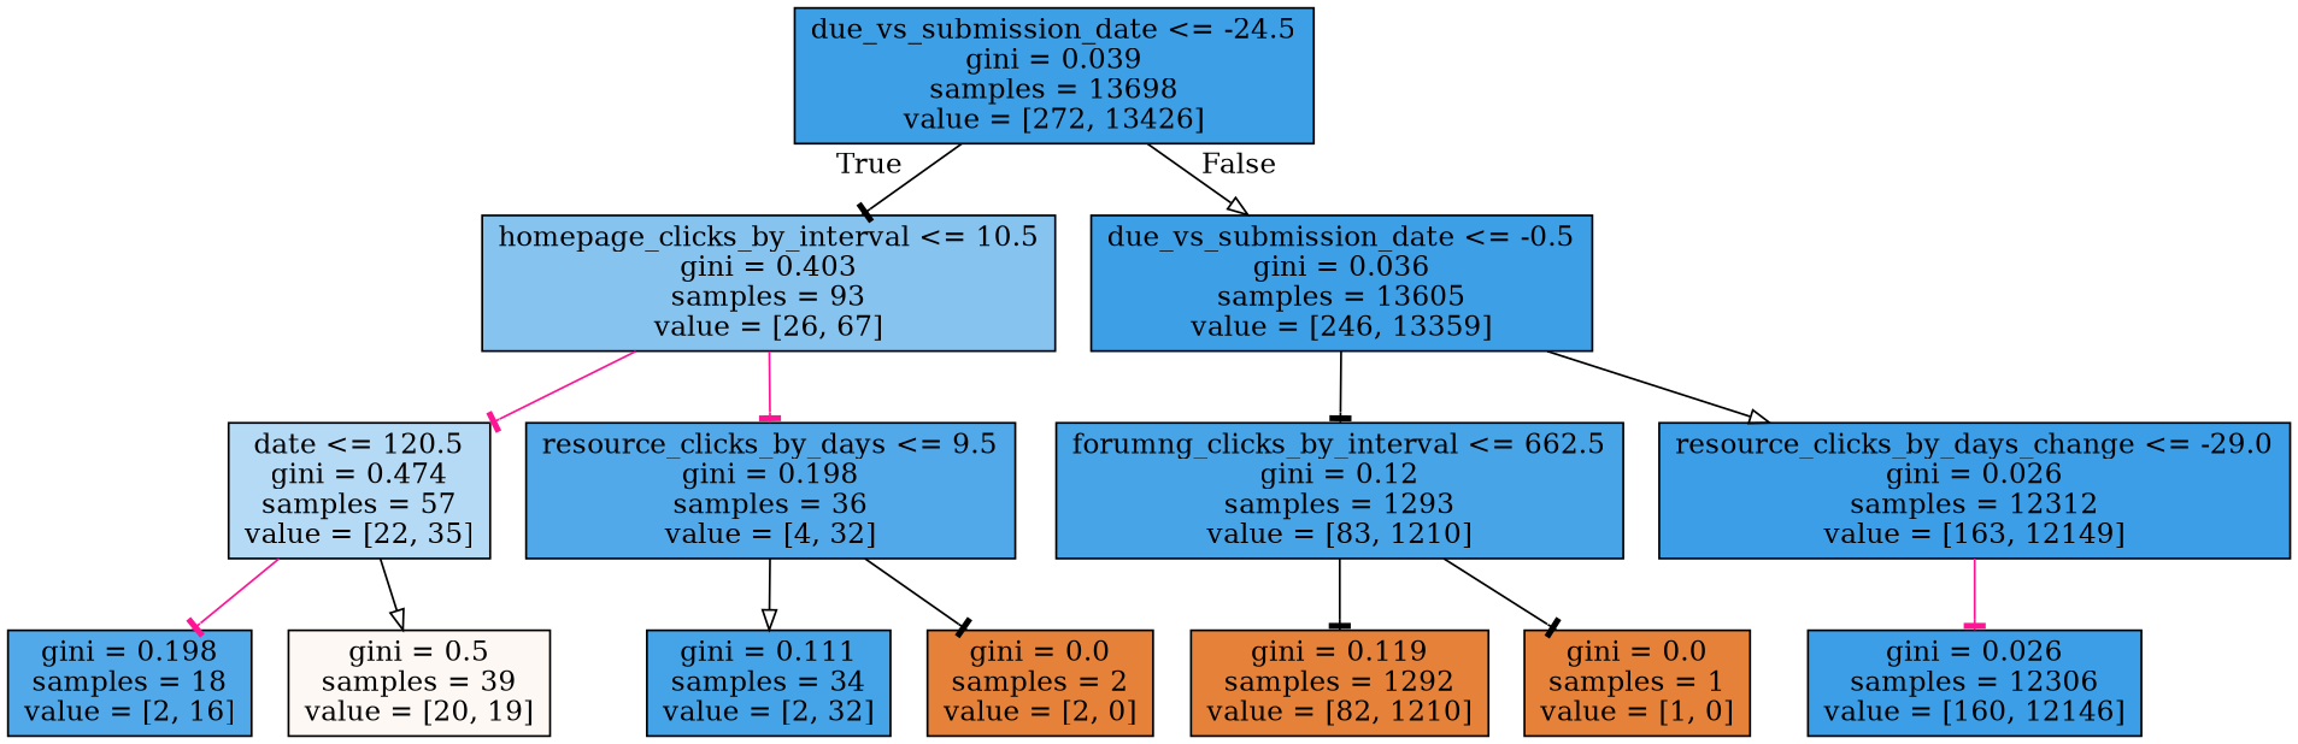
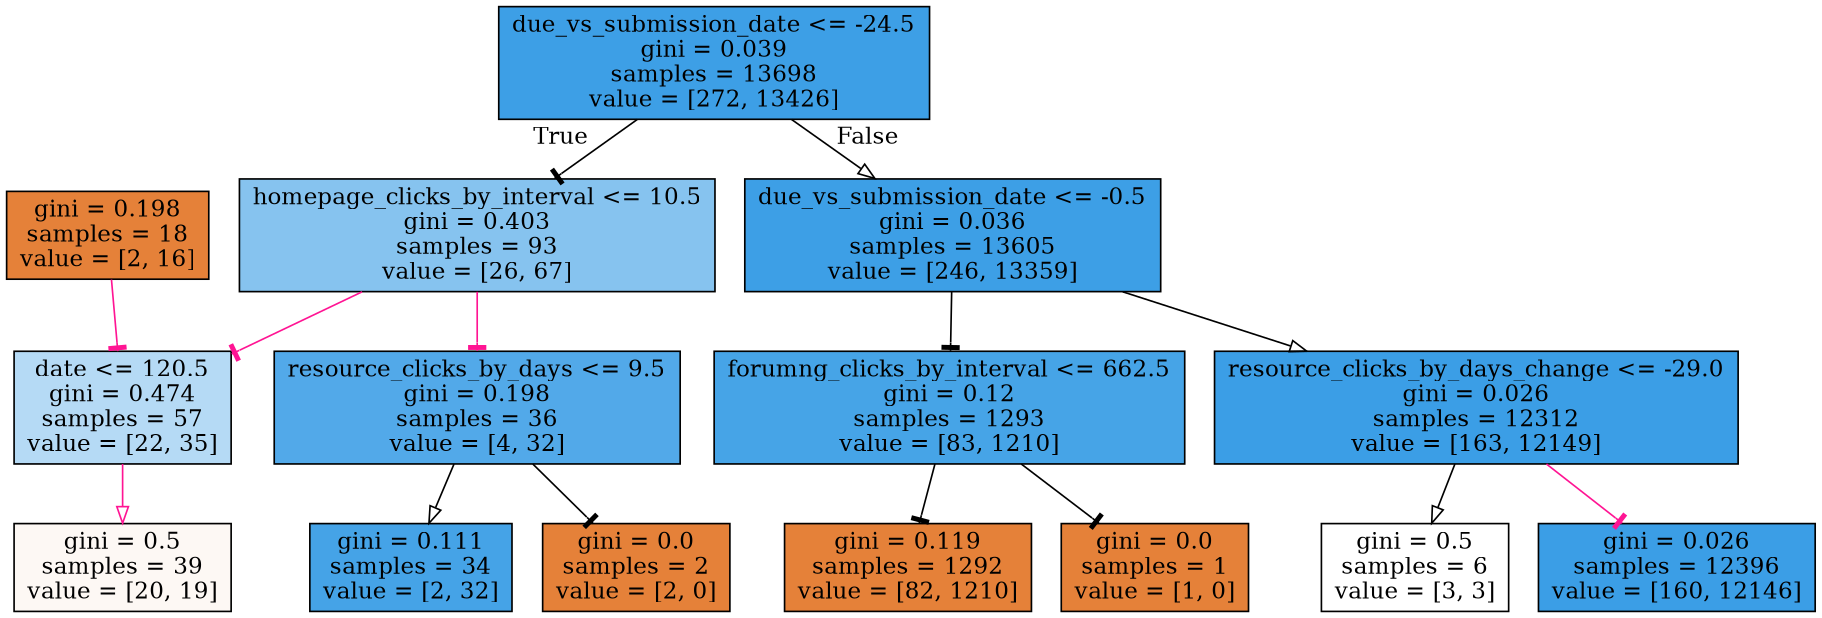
  digraph {
    node [color=black fillcolor="#e58139ff" shape=box style=filled]
    edge [arrowhead=tee color=black]
    n1 [fillcolor="#399de5fa" label="due_vs_submission_date <= -24.5\ngini = 0.039\nsamples = 13698\nvalue = [272, 13426]"]
    n2 [fillcolor="#399de59c" label="homepage_clicks_by_interval <= 10.5\ngini = 0.403\nsamples = 93\nvalue = [26, 67]"]
    n3 [fillcolor="#399de5fa" label="due_vs_submission_date <= -0.5\ngini = 0.036\nsamples = 13605\nvalue = [246, 13359]"]
    n4 [fillcolor="#399de55f" label="date <= 120.5\ngini = 0.474\nsamples = 57\nvalue = [22, 35]"]
    n5 [fillcolor="#399de5df" label="resource_clicks_by_days <= 9.5\ngini = 0.198\nsamples = 36\nvalue = [4, 32]"]
    n6 [fillcolor="#399de5ee" label="forumng_clicks_by_interval <= 662.5\ngini = 0.12\nsamples = 1293\nvalue = [83, 1210]"]
    n7 [fillcolor="#399de5fc" label="resource_clicks_by_days_change <= -29.0\ngini = 0.026\nsamples = 12312\nvalue = [163, 12149]"]
-   n8 [fillcolor="#399de5df" label="gini = 0.198\nsamples = 18\nvalue = [2, 16]"]
+   n8 [label="gini = 0.198\nsamples = 18\nvalue = [2, 16]"]
    n9 [fillcolor="#e581390d" label="gini = 0.5\nsamples = 39\nvalue = [20, 19]"]
    n10 [fillcolor="#399de5ef" label="gini = 0.111\nsamples = 34\nvalue = [2, 32]"]
    n11 [label="gini = 0.0\nsamples = 2\nvalue = [2, 0]"]
    n12 [label="gini = 0.119\nsamples = 1292\nvalue = [82, 1210]"]
    n13 [label="gini = 0.0\nsamples = 1\nvalue = [1, 0]"]
-   n15 [fillcolor="#399de5fc" label="gini = 0.026\nsamples = 12306\nvalue = [160, 12146]"]
+   n14 [fillcolor="#e5813900" label="gini = 0.5\nsamples = 6\nvalue = [3, 3]"]
+   n15 [fillcolor="#399de5fc" label="gini = 0.026\nsamples = 12396\nvalue = [160, 12146]"]
    n1 -> n2 [headlabel=True labelangle=45 labeldistance=2.5]
    n1 -> n3 [arrowhead=onormal headlabel=False labelangle=-45 labeldistance=2.5]
    n2 -> n4 [color=deeppink]
    n2 -> n5 [color=deeppink]
    n3 -> n6
    n3 -> n7 [arrowhead=onormal]
-   n4 -> n8 [color=deeppink]
-   n4 -> n9 [arrowhead=onormal]
+   n8 -> n4 [color=deeppink]
+   n4 -> n9 [arrowhead=onormal color=deeppink]
    n5 -> n10 [arrowhead=onormal]
    n5 -> n11
    n6 -> n12
    n6 -> n13
+   n7 -> n14 [arrowhead=onormal]
    n7 -> n15 [color=deeppink]
  }
